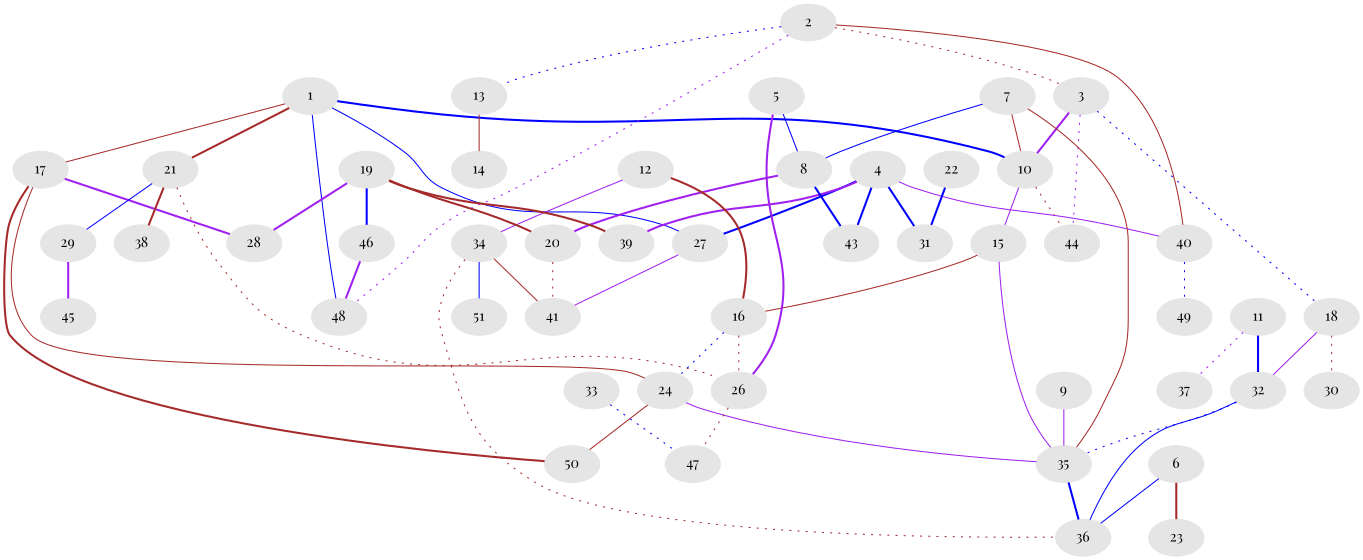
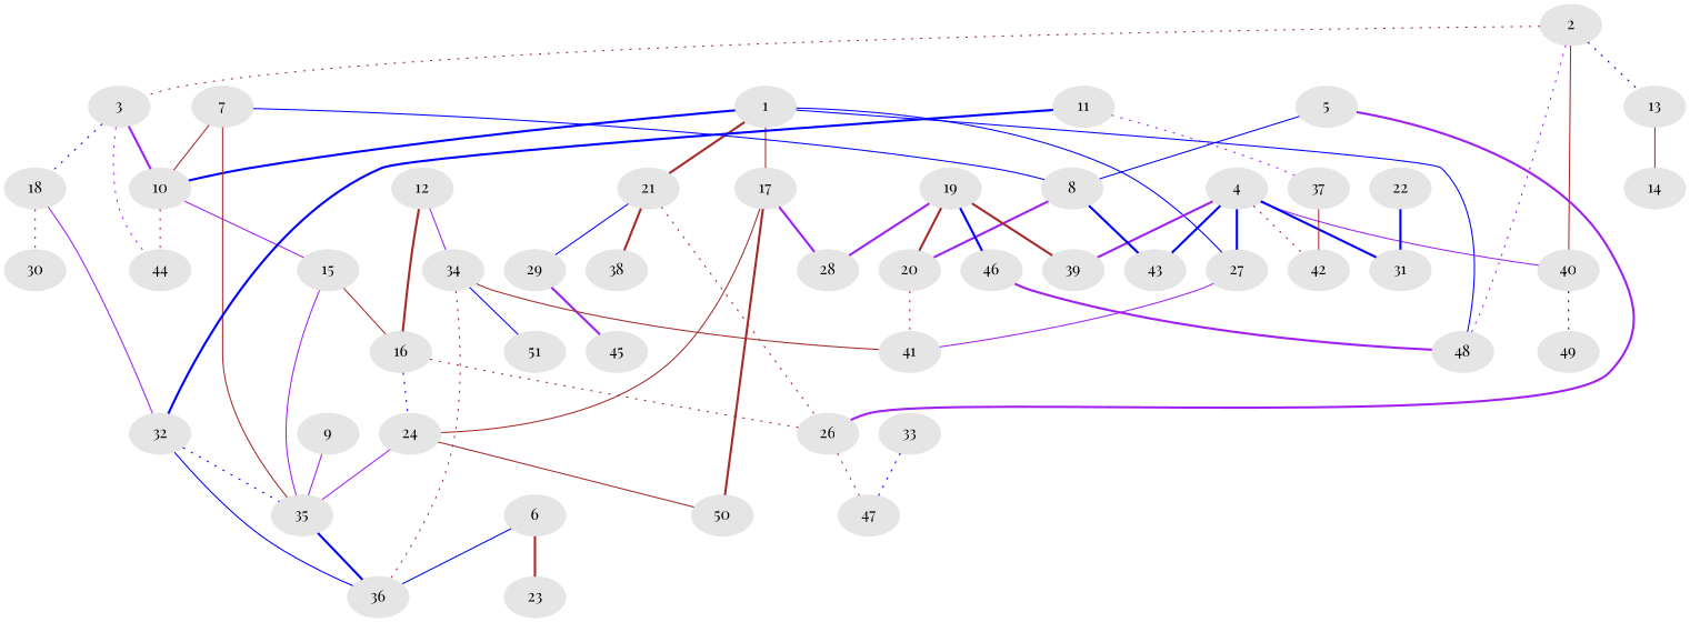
  graph {
    fontname="Playfair Display"
    node [color=gray90 fontname="Playfair Display" style=filled]
    edge [color=brown fontname="Playfair Display" style=solid weight=1.0]
    1
    10
    17
    21
    27
    48
    44
    15
    24
    28
    50
    26
    29
    38
    41
    2
    3
    13
    40
    18
    14
    49
    32
    30
    4
    31
    39
+   42
    43
    5
    8
    20
    47
    6
    23
    36
    7
    35
    9
    16
    11
    37
    12
    34
    51
    19
    46
    45
    22
    33
    1 -- 10 [color=blue style=bold]
    1 -- 17
    1 -- 21 [style=bold]
    1 -- 27 [color=blue]
    1 -- 48 [color=blue]
    10 -- 44 [style=dotted]
    10 -- 15 [color=purple]
    17 -- 24
    17 -- 28 [color=purple style=bold]
    17 -- 50 [style=bold]
    21 -- 26 [style=dotted]
    21 -- 29 [color=blue]
    21 -- 38 [style=bold]
    27 -- 41 [color=purple]
    15 -- 35 [color=purple]
    15 -- 16
    24 -- 50
    24 -- 35 [color=purple]
    26 -- 47 [style=dotted]
    29 -- 45 [color=purple style=bold]
    2 -- 48 [color=purple style=dotted]
    2 -- 3 [style=dotted]
    2 -- 13 [color=blue style=dotted]
    2 -- 40
    3 -- 10 [color=purple style=bold]
    3 -- 44 [color=purple style=dotted]
    3 -- 18 [color=blue style=dotted]
    13 -- 14
    40 -- 49 [color=blue style=dotted]
    18 -- 32 [color=purple]
    18 -- 30 [style=dotted]
    32 -- 36 [color=blue]
    32 -- 35 [color=blue style=dotted]
    4 -- 27 [color=blue style=bold]
    4 -- 40 [color=purple]
    4 -- 31 [color=blue style=bold]
    4 -- 39 [color=purple style=bold]
+   4 -- 42 [style=dotted]
    4 -- 43 [color=blue style=bold weight=2.0]
    5 -- 26 [color=purple style=bold]
    5 -- 8 [color=blue]
    8 -- 43 [color=blue style=bold]
    8 -- 20 [color=purple style=bold]
    20 -- 41 [style=dotted]
    6 -- 23 [style=bold]
    6 -- 36 [color=blue]
    7 -- 10
    7 -- 8 [color=blue]
    7 -- 35
    35 -- 36 [color=blue style=bold]
    9 -- 35 [color=purple]
    16 -- 24 [color=blue style=dotted]
    16 -- 26 [style=dotted]
    11 -- 32 [color=blue style=bold]
    11 -- 37 [color=purple style=dotted]
+   37 -- 42
    12 -- 16 [style=bold]
    12 -- 34 [color=purple]
    34 -- 41
    34 -- 36 [style=dotted]
    34 -- 51 [color=blue]
    19 -- 28 [color=purple style=bold]
    19 -- 39 [style=bold]
    19 -- 20 [style=bold]
    19 -- 46 [color=blue style=bold]
    46 -- 48 [color=purple style=bold]
    22 -- 31 [color=blue style=bold]
    33 -- 47 [color=blue style=dotted]
  }
